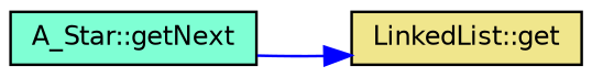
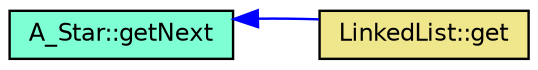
  digraph {
    rankdir=LR
    node [color=black fontname=Helvetica fontsize=10 shape=record style=filled]
    n1 [fillcolor=aquamarine fontcolor=black height=0.2 label="A_Star::getNext" width=0.4]
    n2 [fillcolor=khaki height=0.2 label="LinkedList::get" width=0.4]
-   n1 -> n2 [color=blue fontname=Helvetica fontsize=10 labelfontname=Helvetica labelfontsize=10 style=solid]
+   n2 -> n1 [color=blue fontname=Helvetica fontsize=10 labelfontname=Helvetica labelfontsize=10 style=solid]
  }
